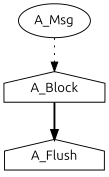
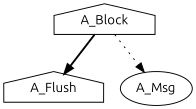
  digraph {
    fontname=Ubuntu
    node [cpu=0 fontname=Ubuntu pattern=A shape=house]
    edge [fontname=Ubuntu type=defdst]
    A_Flush [patentry=true prio=1 qlo=1 toffs=0 tvalid=0 type=flush vabs=true]
    A_Msg [par="0x0000140000000000" shape=ellipse toffs=500 type=tmsg]
    A_Block [patexit=true tperiod=5000 type=block]
-   A_Msg -> A_Block [style=dotted]
+   A_Block -> A_Msg [style=dotted]
    A_Block -> A_Flush [style=bold]
  }
